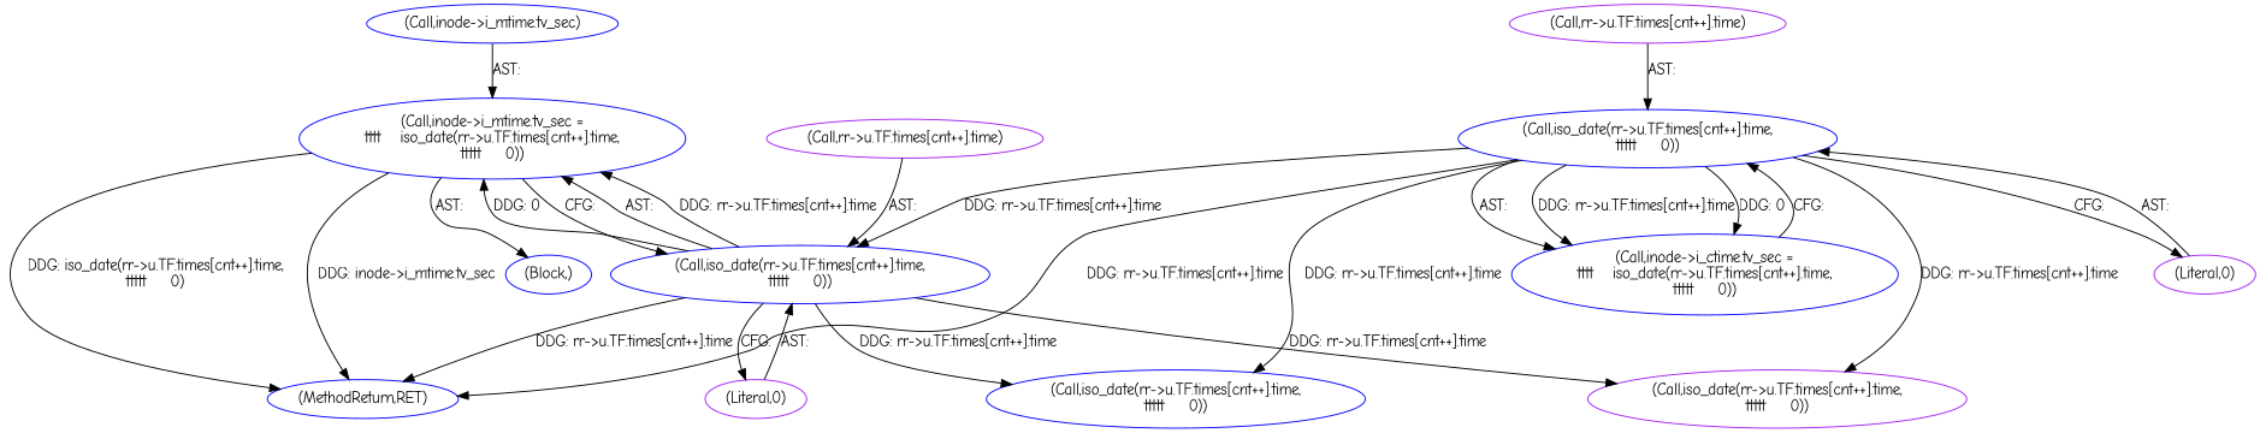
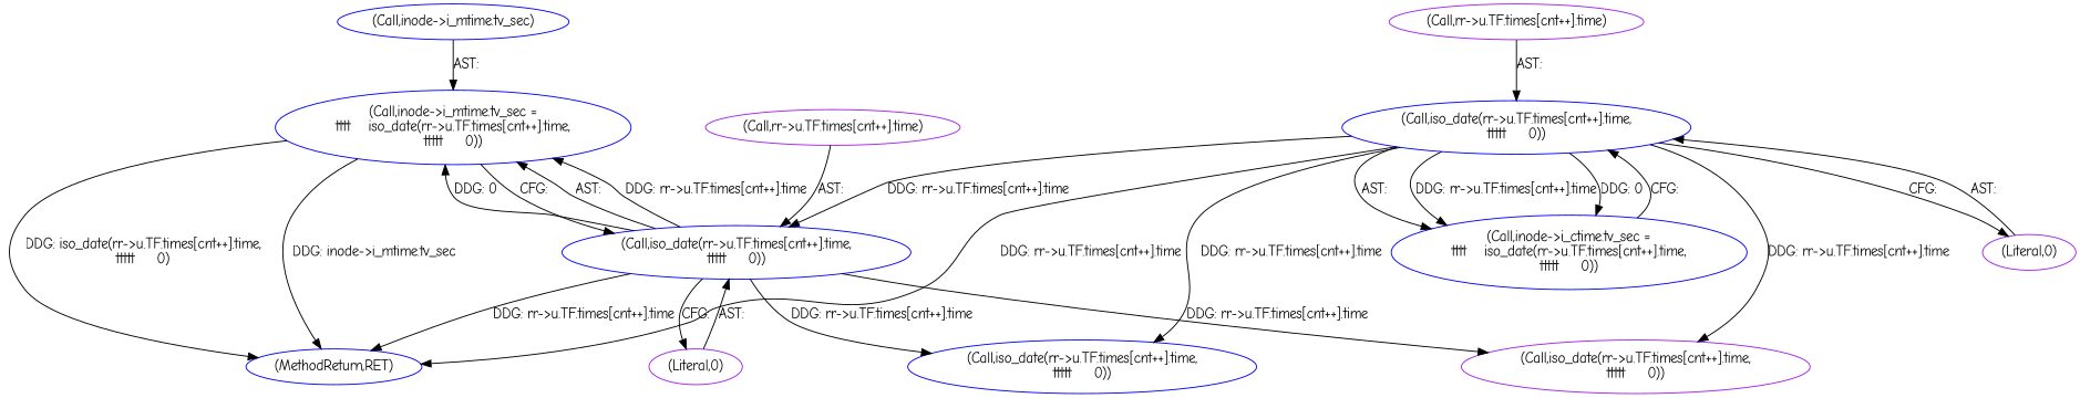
  digraph {
    fontname="Comic Neue"
    node [color=blue fontname="Comic Neue"]
    edge [fontname="Comic Neue"]
    n1 [label="(Call,inode->i_mtime.tv_sec =\n\t\t\t\t    iso_date(rr->u.TF.times[cnt++].time,\n\t\t\t\t\t     0))"]
    n2 [label="(Call,iso_date(rr->u.TF.times[cnt++].time,\n\t\t\t\t\t     0))"]
-   n3 [label="(Block,)"]
    n4 [label="(MethodReturn,RET)"]
    n5 [label="(Call,iso_date(rr->u.TF.times[cnt++].time,\n\t\t\t\t\t     0))"]
    n6 [color=purple label="(Literal,0)"]
    n7 [color=purple label="(Call,iso_date(rr->u.TF.times[cnt++].time,\n\t\t\t\t\t     0))"]
    n8 [label="(Call,iso_date(rr->u.TF.times[cnt++].time,\n\t\t\t\t\t     0))"]
    n9 [color=purple label="(Literal,0)"]
    n10 [label="(Call,inode->i_ctime.tv_sec =\n\t\t\t\t    iso_date(rr->u.TF.times[cnt++].time,\n\t\t\t\t\t     0))"]
    n11 [color=purple label="(Call,rr->u.TF.times[cnt++].time)"]
    n12 [color=purple label="(Call,rr->u.TF.times[cnt++].time)"]
    n13 [label="(Call,inode->i_mtime.tv_sec)"]
    n1 -> n2 [label="CFG: "]
-   n1 -> n3 [label="AST: "]
    n1 -> n4 [label="DDG: iso_date(rr->u.TF.times[cnt++].time,\n\t\t\t\t\t     0)"]
    n1 -> n4 [label="DDG: inode->i_mtime.tv_sec"]
    n2 -> n1 [label="AST: "]
    n2 -> n1 [label="DDG: rr->u.TF.times[cnt++].time"]
    n2 -> n1 [label="DDG: 0"]
    n2 -> n4 [label="DDG: rr->u.TF.times[cnt++].time"]
    n2 -> n5 [label="DDG: rr->u.TF.times[cnt++].time"]
    n2 -> n6 [label="CFG: "]
    n2 -> n7 [label="DDG: rr->u.TF.times[cnt++].time"]
    n6 -> n2 [label="AST: "]
    n8 -> n2 [label="DDG: rr->u.TF.times[cnt++].time"]
    n8 -> n4 [label="DDG: rr->u.TF.times[cnt++].time"]
    n8 -> n5 [label="DDG: rr->u.TF.times[cnt++].time"]
    n8 -> n7 [label="DDG: rr->u.TF.times[cnt++].time"]
    n8 -> n9 [label="CFG: "]
    n8 -> n10 [label="AST: "]
    n8 -> n10 [label="DDG: rr->u.TF.times[cnt++].time"]
    n8 -> n10 [label="DDG: 0"]
    n9 -> n8 [label="AST: "]
    n10 -> n8 [label="CFG: "]
    n11 -> n2 [label="AST: "]
    n12 -> n8 [label="AST: "]
    n13 -> n1 [label="AST: "]
  }
